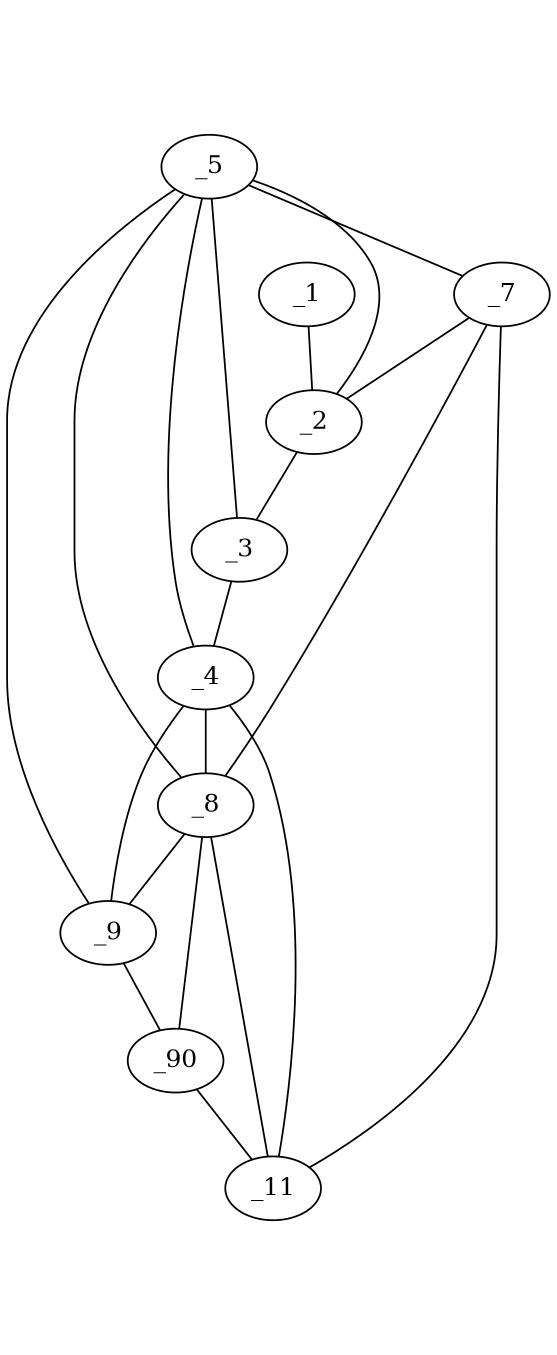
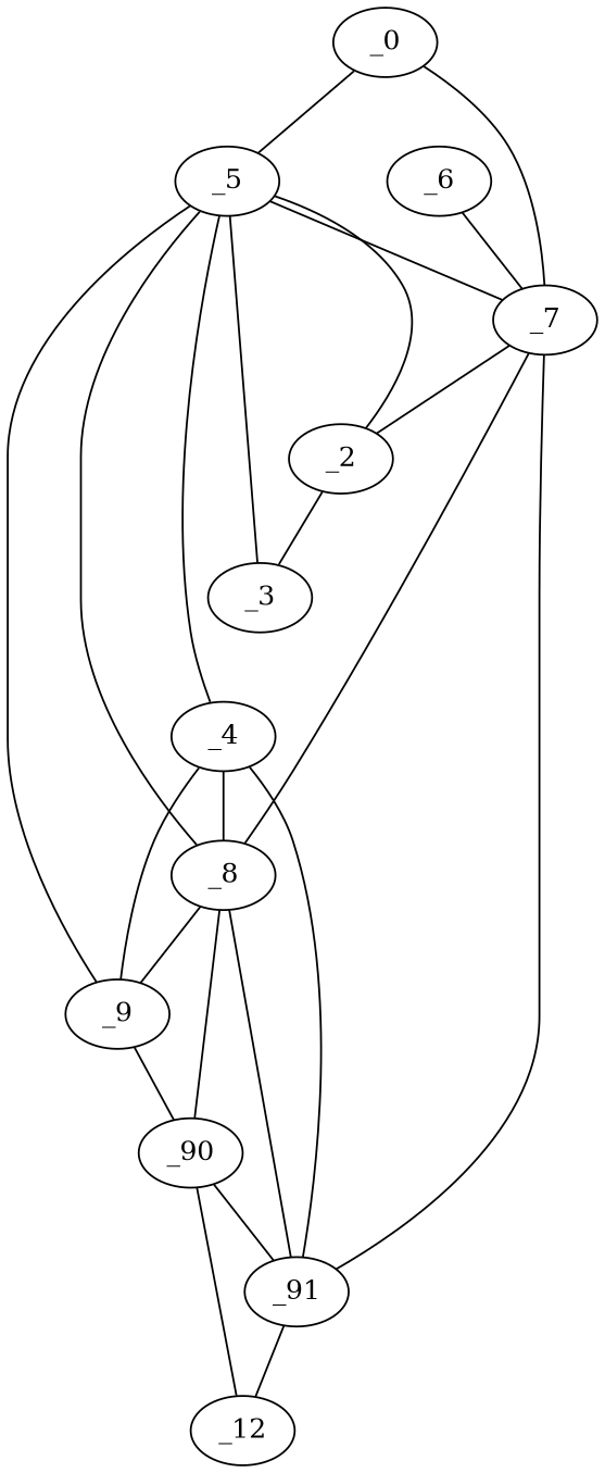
  graph {
    node [y=81]
    edge [valence=2]
+   _0 [x=4 y=65]
    _5 [x=59 y=80]
    _7 [x=71 y=20]
-   _1 [x=7 y=77]
    _2 [x=11]
    _3 [x=16 y=118]
    _4 [x=55 y=118]
    _8 [x=77]
-   _11 [x=123 y=62]
+   _6 [x=66 y=8]
+   _11 [x=123 y=62 label=_91]
    _9 [x=118 y=116]
    n12 [label=_90 x=120 y=79]
+   _12 [x=126 y=75]
+   _0 -- _5
+   _0 -- _7
    _5 -- _7
    _5 -- _8 [valence=1]
    _7 -- _2 [valence=1]
    _7 -- _8
    _7 -- _11 [valence=1]
-   _1 -- _2
    _2 -- _5 [valence=1]
    _2 -- _3
    _3 -- _5
-   _3 -- _4 [valence=1]
    _4 -- _5
    _4 -- _8
    _4 -- _11 [valence=1]
    _4 -- _9 [valence=1]
    _8 -- _11
    _8 -- _9
    _8 -- n12 [valence=1]
+   _6 -- _7
+   _11 -- _12 [valence=1]
    _9 -- _5 [valence=1]
    _9 -- n12 [valence=1]
    n12 -- _11
+   n12 -- _12
  }
